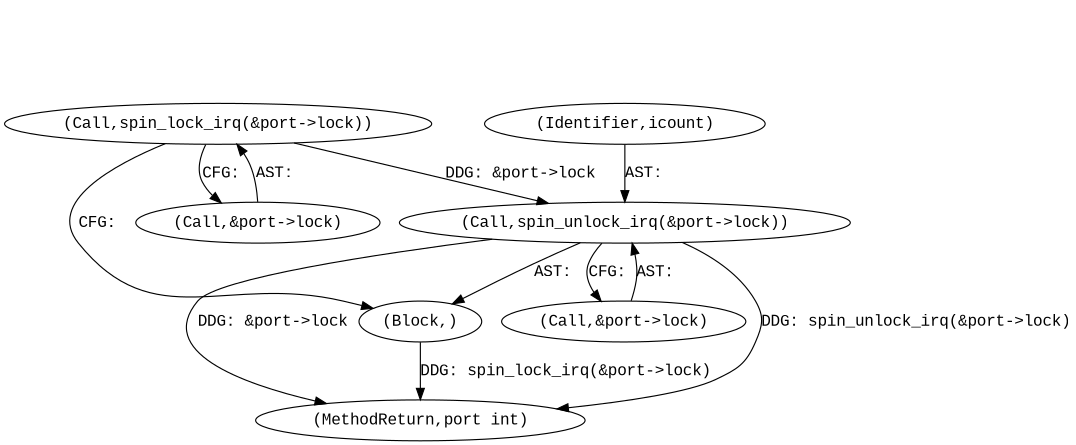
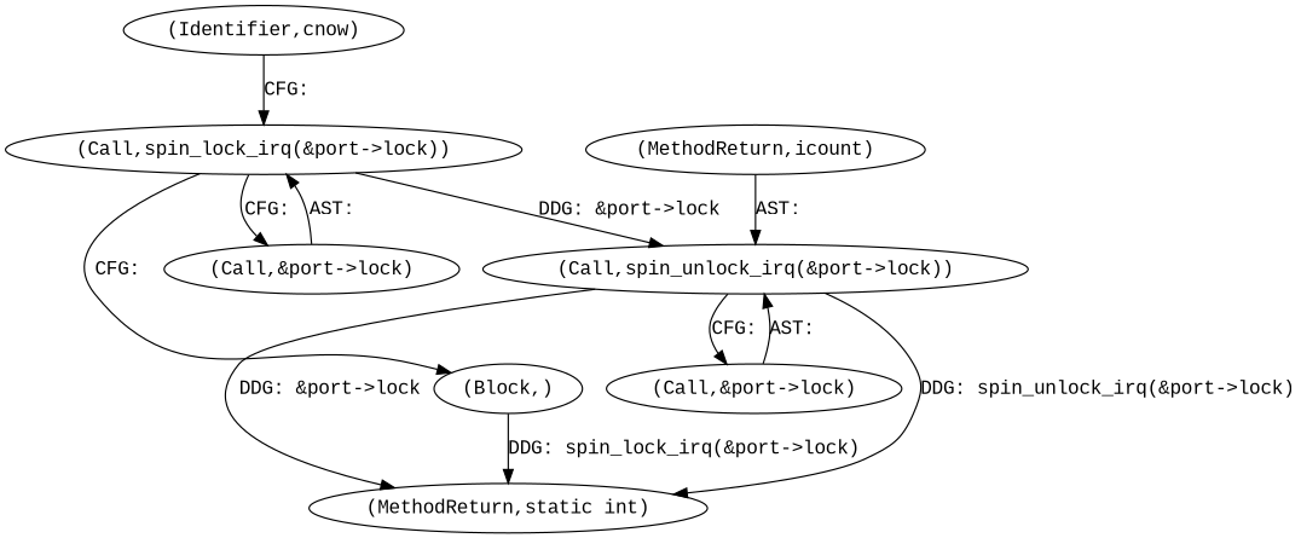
  digraph {
    fontname="Liberation Mono"
    node [fontname="Liberation Mono"]
    edge [fontname="Liberation Mono"]
    n1 [label="(Call,spin_lock_irq(&port->lock))"]
    n2 [label="(Call,spin_unlock_irq(&port->lock))"]
    n3 [label="(Call,&port->lock)"]
    n4 [label="(Block,)"]
-   n5 [label="(MethodReturn,port int)"]
+   n5 [label="(MethodReturn,static int)"]
    n6 [label="(Call,&port->lock)"]
-   n7 [label="(Identifier,icount)"]
+   n7 [label="(MethodReturn,icount)"]
+   n8 [label="(Identifier,cnow)"]
    n1 -> n2 [label="DDG: &port->lock"]
    n1 -> n3 [label="CFG: "]
    n1 -> n4 [label="CFG: "]
-   n2 -> n4 [label="AST: "]
    n2 -> n5 [label="DDG: spin_unlock_irq(&port->lock)"]
    n2 -> n5 [label="DDG: &port->lock"]
    n2 -> n6 [label="CFG: "]
    n3 -> n1 [label="AST: "]
    n4 -> n5 [label="DDG: spin_lock_irq(&port->lock)"]
    n6 -> n2 [label="AST: "]
    n7 -> n2 [label="AST: "]
+   n8 -> n1 [label="CFG: "]
  }
